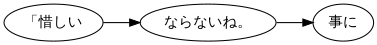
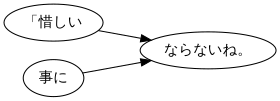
  digraph {
    fontname="IBM Plex Mono"
    rankdir=LR
    node [fontname="IBM Plex Mono"]
    edge [fontname="IBM Plex Mono"]
    n1 [label="「惜しい"]
    n2 [label="ならないね。"]
    n3 [label="事に"]
    n1 -> n2
-   n2 -> n3
+   n3 -> n2
  }
